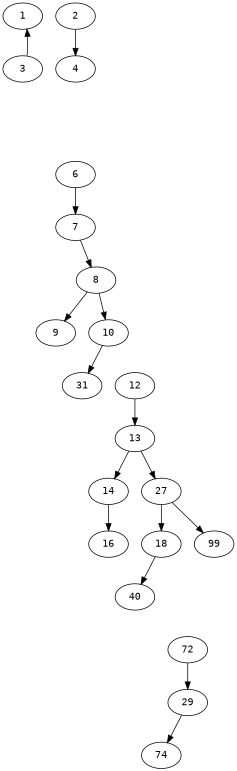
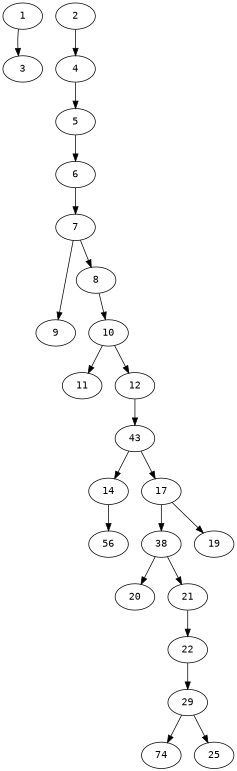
  digraph {
    fontname="DejaVu Sans Mono"
    node [alpha=0.05 fontname="DejaVu Sans Mono"]
    edge [fontname="DejaVu Sans Mono"]
    1 [expect_size=16009216]
    3 [alpha=0.18 expect_size=8713216]
    2 [alpha=0.15 expect_size=16830464]
    4 [alpha=0.20 expect_size=44289024]
+   5 [alpha=0.15 expect_size=25468928]
    6 [alpha=0.02 expect_size=49906688]
    7 [expect_size=15038464]
    8 [expect_size=44907520]
    9 [alpha=0.18 expect_size=35762176]
    10 [expect_size=25444352]
-   11 [alpha=0.04 expect_size=13487104 label=31]
+   11 [alpha=0.04 expect_size=13487104]
    12 [alpha=0.11 expect_size=25143296]
-   13 [alpha=0.04 expect_size=13789184]
+   13 [alpha=0.04 expect_size=13789184 label=43]
    14 [alpha=0.17 expect_size=9666560]
-   17 [alpha=0.19 expect_size=47690752 label=27]
-   16 [expect_size=43835392]
-   18 [alpha=0.02 expect_size=12146688]
-   19 [alpha=0.15 expect_size=23832576 label=99]
-   20 [alpha=0.16 expect_size=19585024 label=40]
-   22 [alpha=0.12 expect_size=39249920 label=72]
+   17 [alpha=0.19 expect_size=47690752]
+   16 [expect_size=43835392 label=56]
+   18 [alpha=0.02 expect_size=12146688 label=38]
+   19 [alpha=0.15 expect_size=23832576]
+   20 [alpha=0.16 expect_size=19585024]
+   21 [alpha=0.01 expect_size=30218240]
+   22 [alpha=0.12 expect_size=39249920]
    n22 [alpha=0.04 expect_size=17771520 label=29]
    n23 [alpha=0.13 expect_size=26744832 label=74]
-   3 -> 1
+   25 [alpha=0.10 expect_size=19214336]
+   1 -> 3
    2 -> 4
+   4 -> 5
+   5 -> 6
    6 -> 7
    7 -> 8
-   8 -> 9
+   7 -> 9
    8 -> 10
    10 -> 11
+   10 -> 12
    12 -> 13
    13 -> 14
    13 -> 17
    14 -> 16
    17 -> 18
    17 -> 19
    18 -> 20
+   18 -> 21
+   21 -> 22
    22 -> n22
    n22 -> n23
+   n22 -> 25
  }
